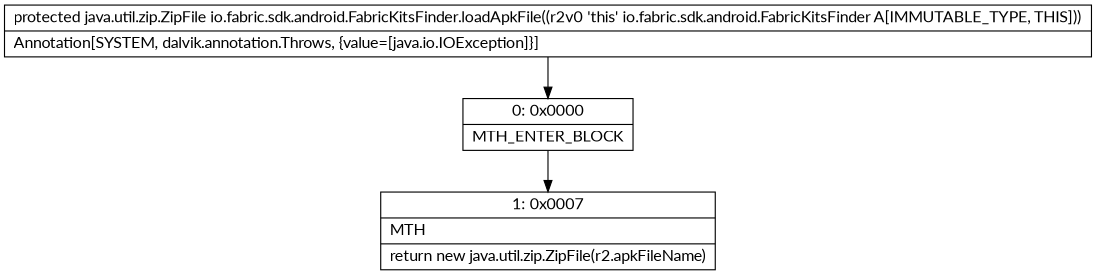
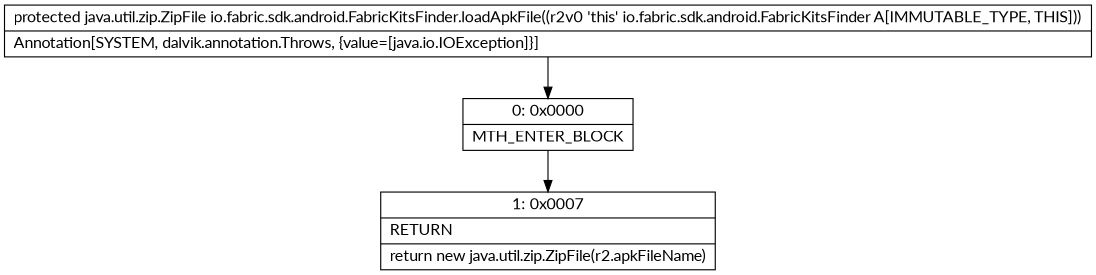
  digraph {
    fontname=Lato
    node [shape=record fontname=Lato]
    edge [fontname=Lato]
    n1 [label="{0\:\ 0x0000|MTH_ENTER_BLOCK\l}"]
-   n2 [label="{1\:\ 0x0007|MTH\l|return new java.util.zip.ZipFile(r2.apkFileName)\l}"]
+   n2 [label="{1\:\ 0x0007|RETURN\l|return new java.util.zip.ZipFile(r2.apkFileName)\l}"]
    n3 [label="{protected java.util.zip.ZipFile io.fabric.sdk.android.FabricKitsFinder.loadApkFile((r2v0 'this' io.fabric.sdk.android.FabricKitsFinder A[IMMUTABLE_TYPE, THIS]))  | Annotation[SYSTEM, dalvik.annotation.Throws, \{value=[java.io.IOException]\}]\l}"]
    n1 -> n2
    n3 -> n1
  }
